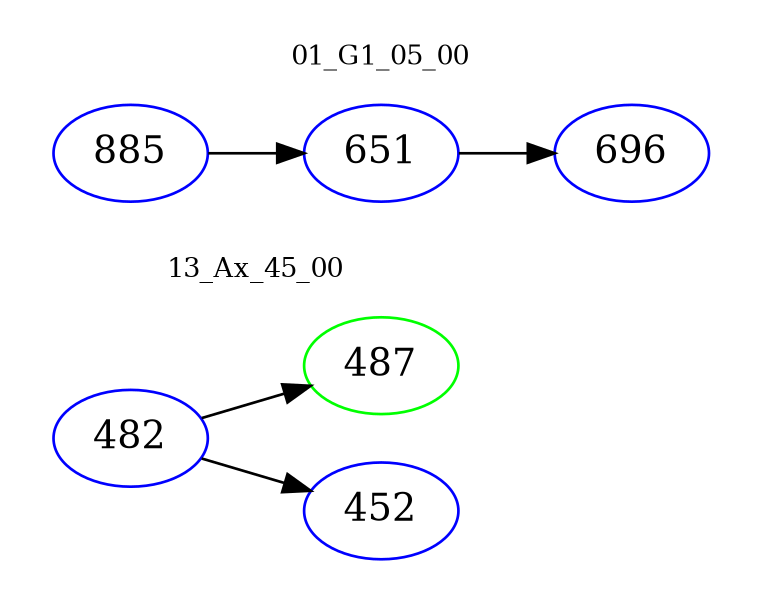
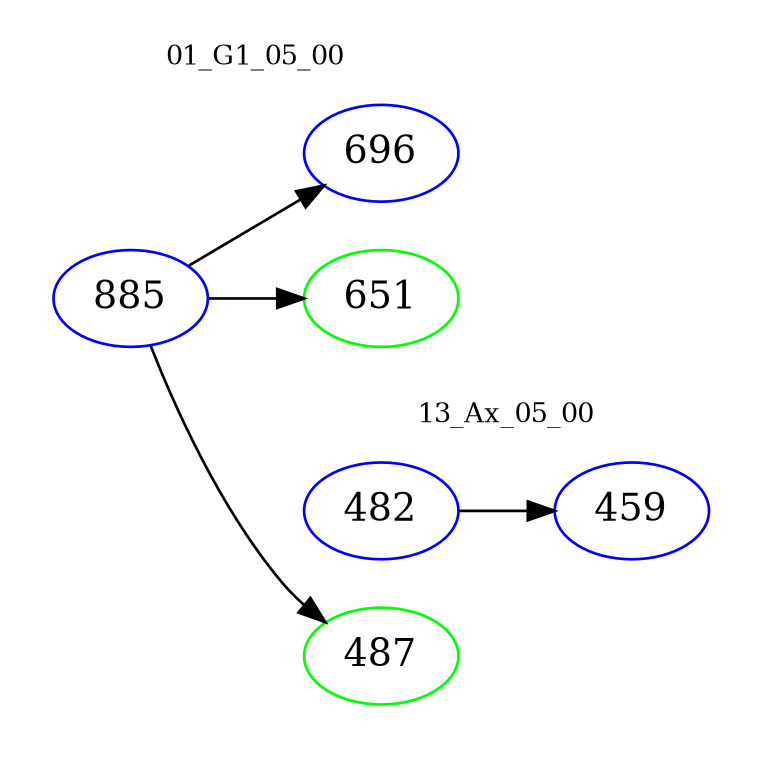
  digraph {
    rankdir=LR
    node [color=blue]
    edge [color=black]
    n1 [label=482]
-   n2 [label=452]
+   n2 [label=459]
    n3 [color=green label=487]
    n4 [label=885]
-   n5 [label=651]
+   n5 [color=green label=651]
    n6 [label=696]
    subgraph cluster_1 {
      color=white
      fontsize=10
-     label="13_Ax_45_00"
+     label="13_Ax_05_00"
      n1
      n2
      n3
    }
    subgraph cluster_2 {
      color=white
      fontsize=10
      label="01_G1_05_00"
      n4
      n5
      n6
    }
    n1 -> n2
-   n1 -> n3
+   n4 -> n3
    n4 -> n5
-   n5 -> n6
+   n4 -> n6
  }
